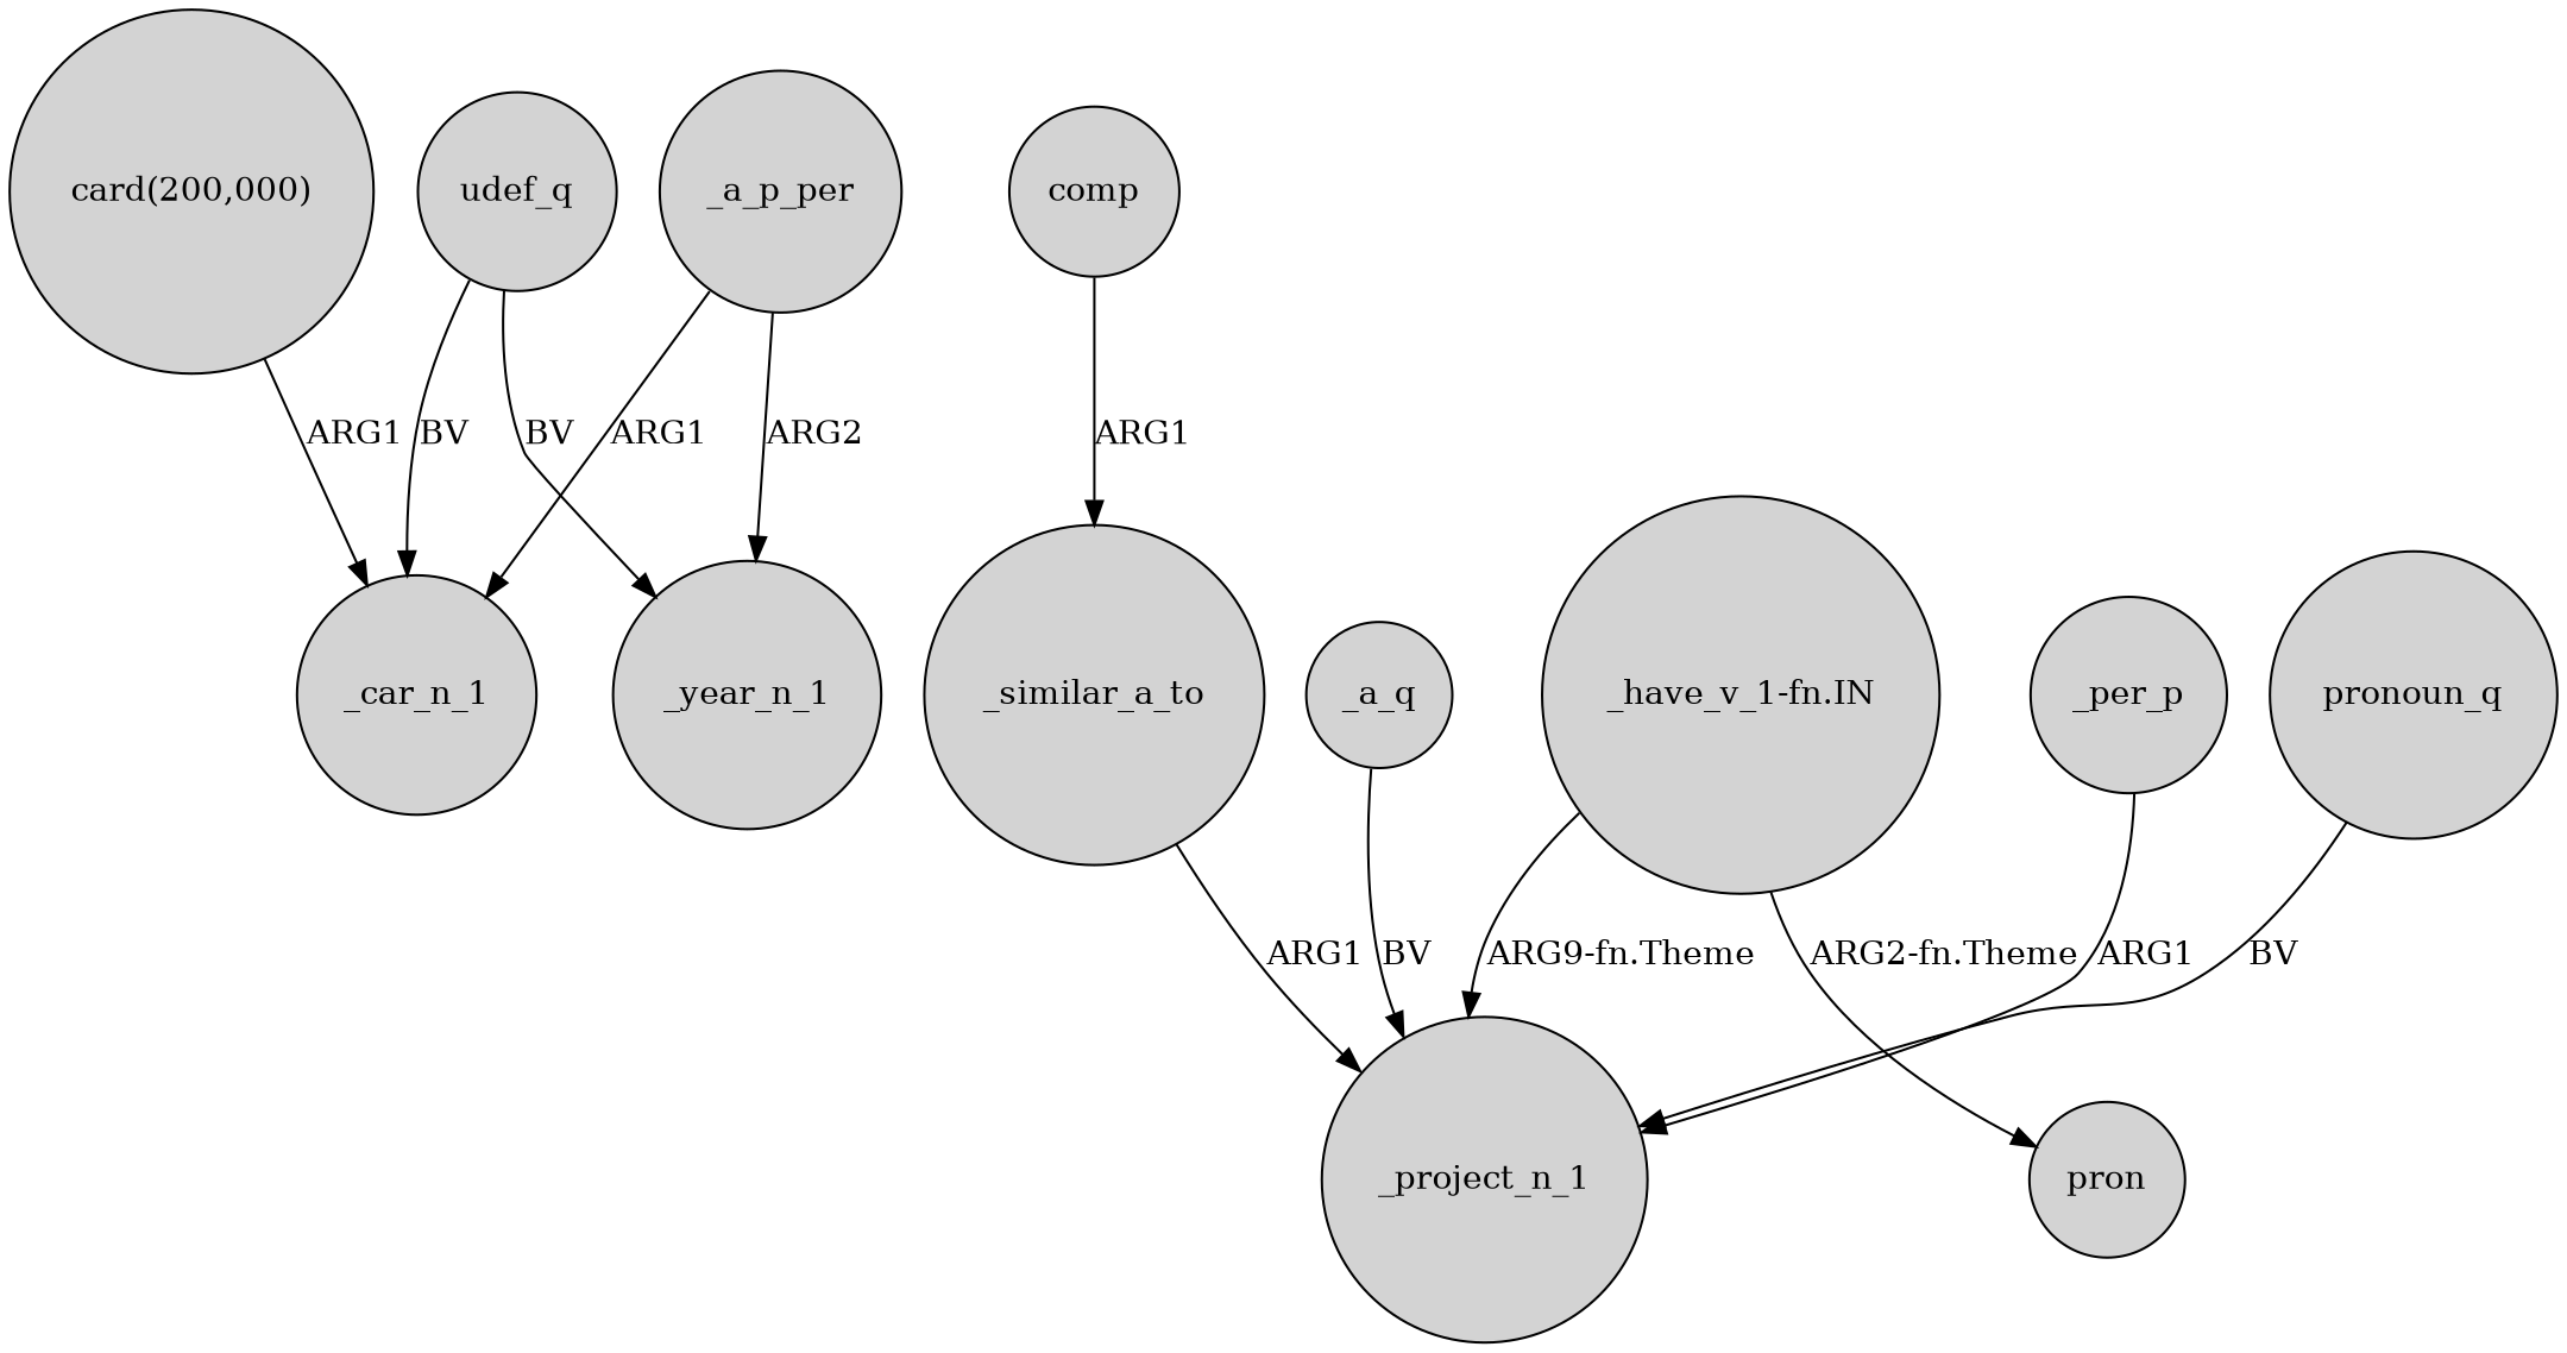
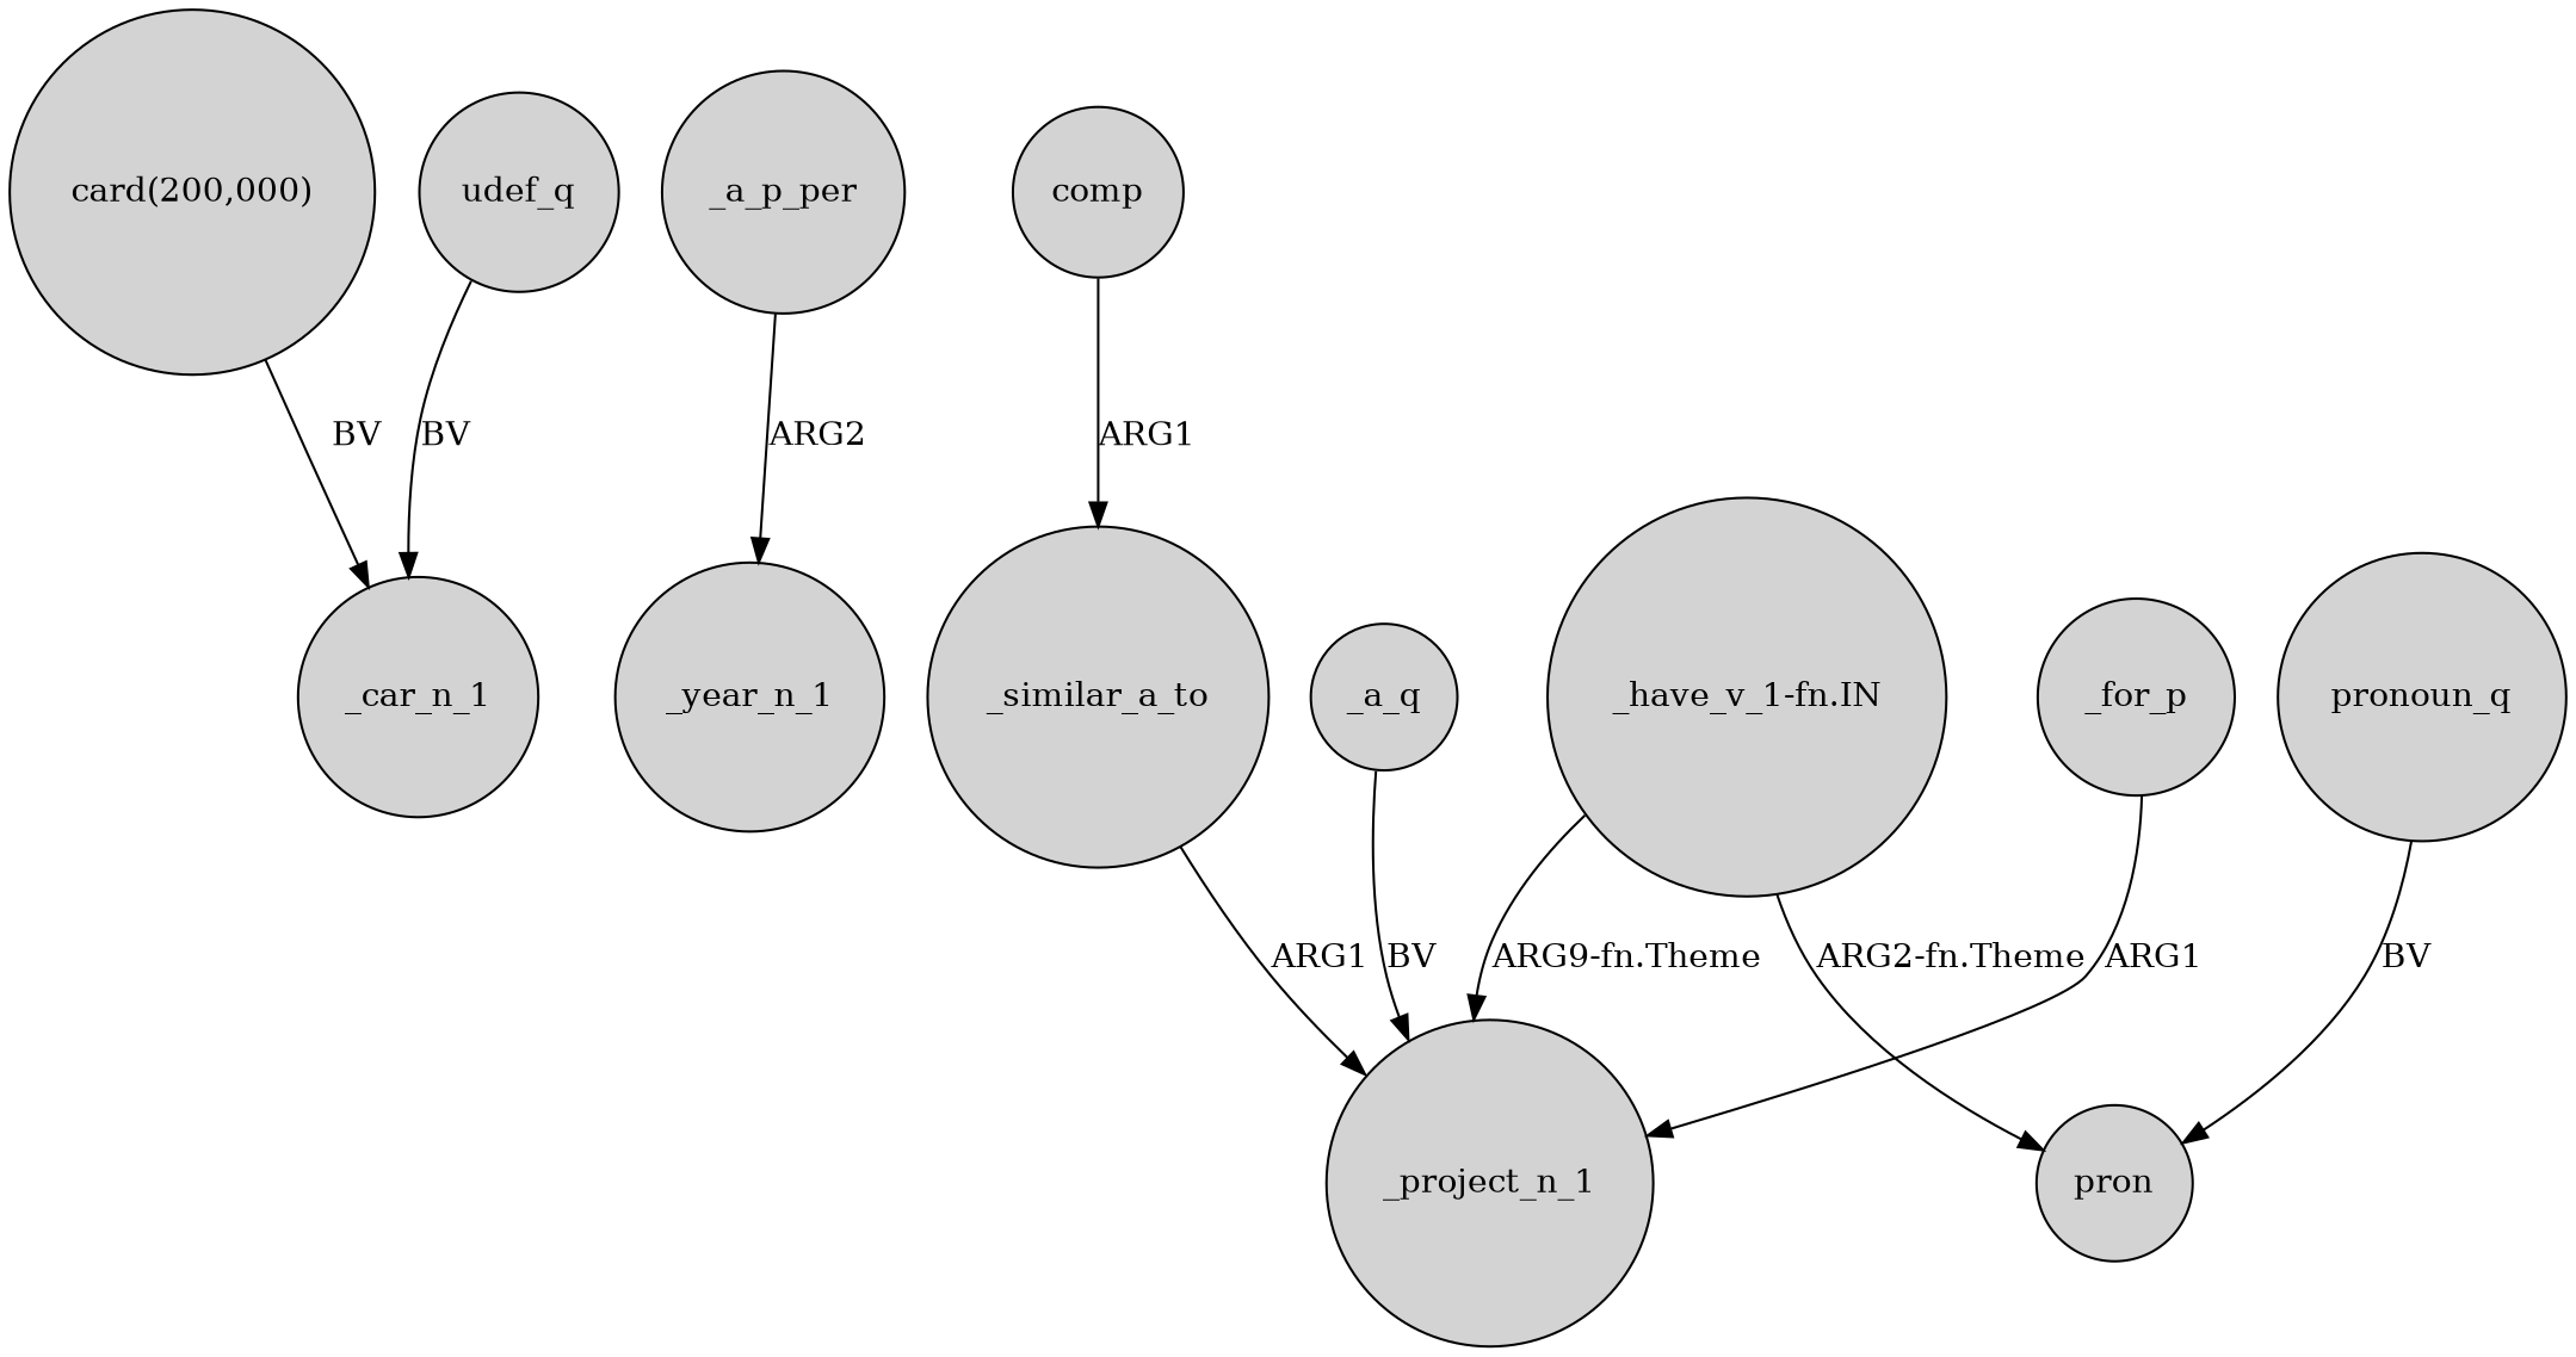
  digraph {
    node [shape=circle style=filled]
    _a_p_per
    _car_n_1
    _year_n_1
    comp
    _similar_a_to
    _project_n_1
    udef_q
-   _for_p [label=_per_p]
+   _for_p
    "card(200,000)"
    "_have_v_1-fn.IN"
    pron
    _a_q
    pronoun_q
-   _a_p_per -> _car_n_1 [label=ARG1]
    _a_p_per -> _year_n_1 [label=ARG2]
    comp -> _similar_a_to [label=ARG1]
    _similar_a_to -> _project_n_1 [label=ARG1]
    udef_q -> _car_n_1 [label=BV]
-   udef_q -> _year_n_1 [label=BV]
    _for_p -> _project_n_1 [label=ARG1]
-   "card(200,000)" -> _car_n_1 [label=ARG1]
+   "card(200,000)" -> _car_n_1 [label=BV]
    "_have_v_1-fn.IN" -> _project_n_1 [label="ARG9-fn.Theme"]
    "_have_v_1-fn.IN" -> pron [label="ARG2-fn.Theme"]
    _a_q -> _project_n_1 [label=BV]
-   pronoun_q -> _project_n_1 [label=BV]
+   pronoun_q -> pron [label=BV]
  }
